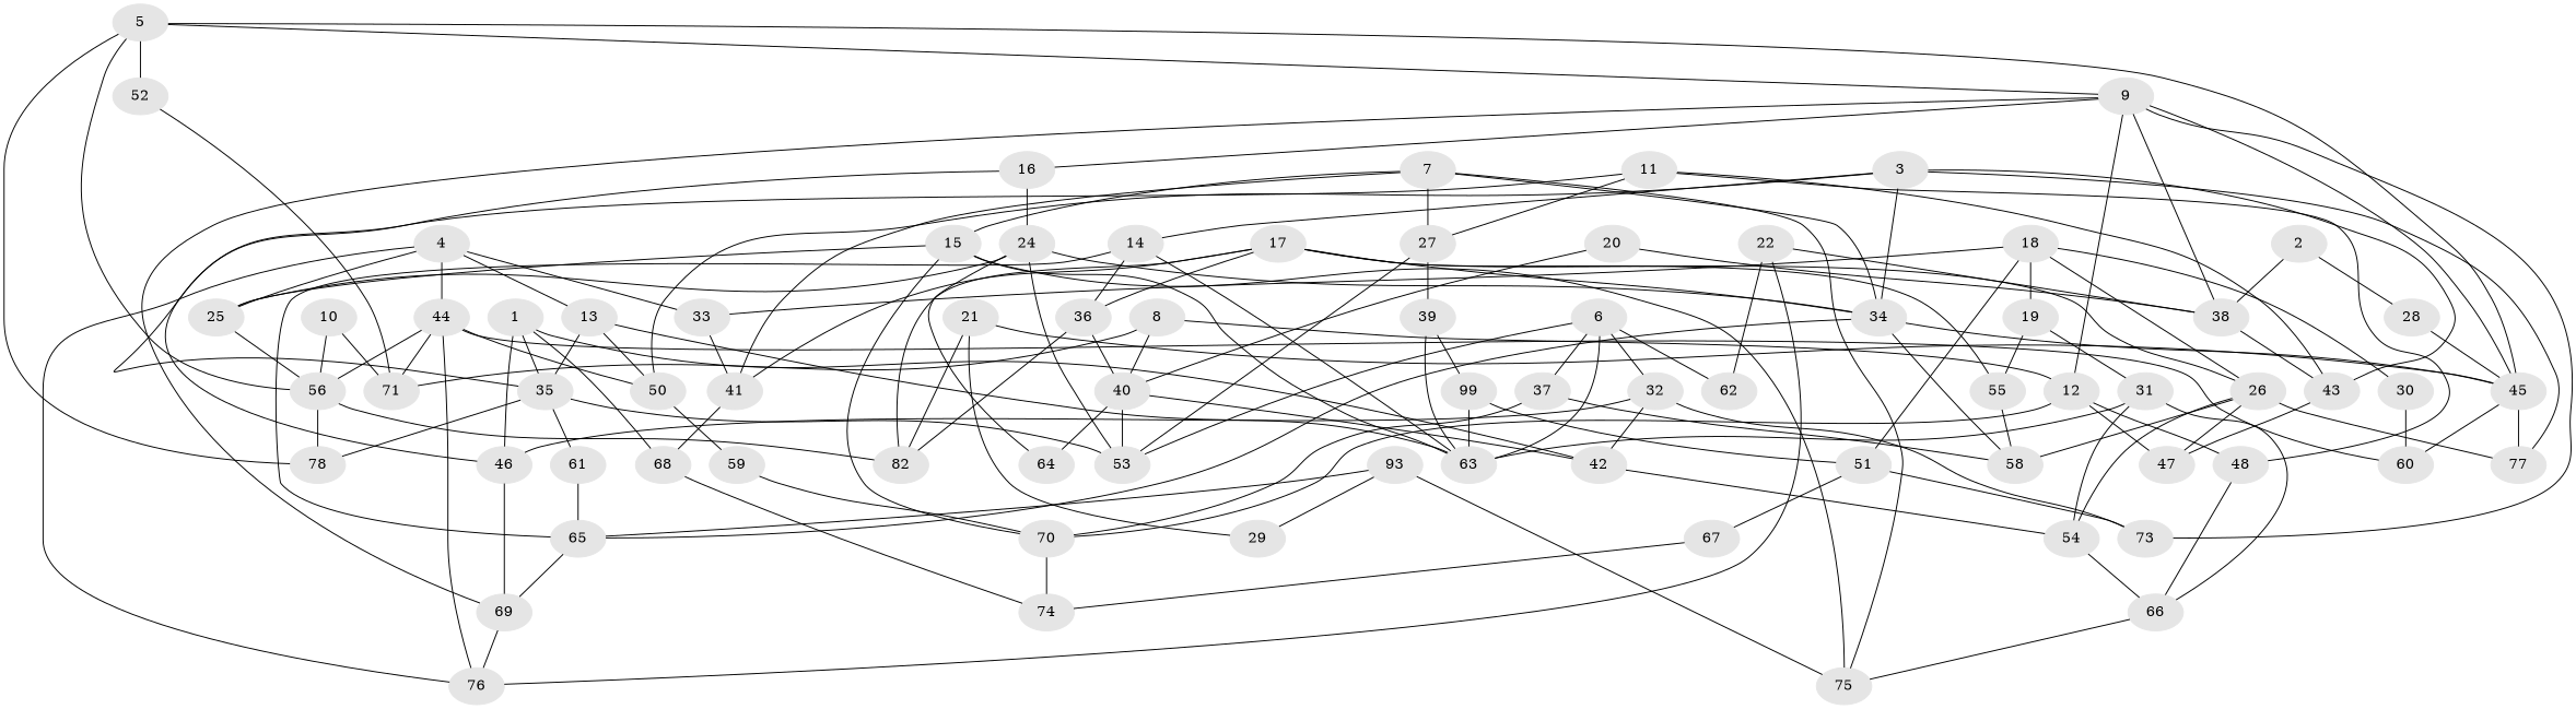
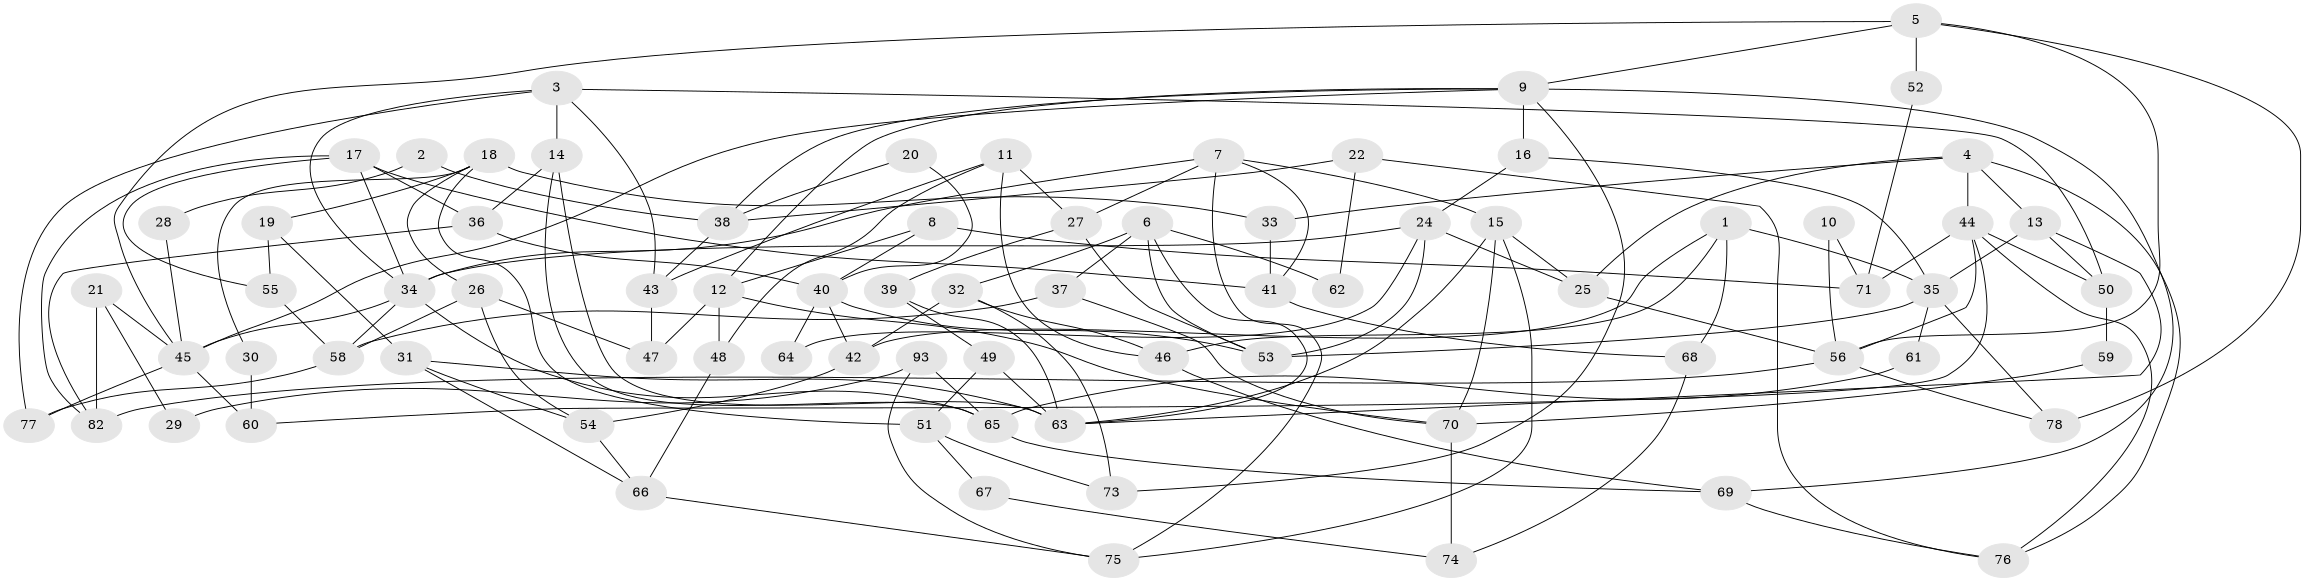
  graph {
    node [color=gray90 style=filled]
    1
    35
    42
    46
    68
    78
    53
    61
    54
    69
    74
    2
    28
    38
    45
    43
    3
    14
    34
    50
    77
    63
    36
    65
    58
    47
    59
    4
    13
    25
    33
    44
    76
    56
    41
    71
    60
    5
    9
    52
    12
    16
    73
    n44 [label=82]
    6
    32
    37
    62
    70
    7
    15
    27
    75
    39
    8
    40
    48
    64
    24
    10
    11
    66
    17
    26
    55
    18
    19
    30
    51
    31
    67
    20
    21
    29
    22
    n76 [label=93]
-   49 [label=99]
+   49
    1 -- 35
    1 -- 42
    1 -- 46
    1 -- 68
    35 -- 78
    35 -- 53
    35 -- 61
    42 -- 54
    46 -- 69
    68 -- 74
    61 -- 65
    54 -- 66
    69 -- 76
    2 -- 28
    2 -- 38
    28 -- 45
    38 -- 43
    45 -- 77
    45 -- 60
    43 -- 47
    3 -- 43
    3 -- 14
    3 -- 34
    3 -- 50
    3 -- 77
    14 -- 63
    14 -- 36
    14 -- 65
    34 -- 45
    34 -- 65
    34 -- 58
    50 -- 59
    36 -- n44
    36 -- 40
    65 -- 69
-   26 -- 77
+   58 -- 77
    59 -- 70
    4 -- 13
    4 -- 25
    4 -- 33
    4 -- 44
    4 -- 76
    13 -- 35
    13 -- 50
    13 -- 63
    25 -- 56
    33 -- 41
    44 -- 50
    44 -- 76
    44 -- 56
    44 -- 71
    44 -- 60
    56 -- 78
    56 -- n44
    41 -- 68
    5 -- 78
    5 -- 45
    5 -- 56
    5 -- 9
    5 -- 52
    9 -- 69
    9 -- 38
    9 -- 45
    9 -- 12
    9 -- 16
    9 -- 73
    52 -- 71
    12 -- 47
    12 -- 70
    12 -- 48
    16 -- 35
    16 -- 24
    6 -- 53
    6 -- 63
    6 -- 32
    6 -- 37
    6 -- 62
    32 -- 42
    32 -- 46
    32 -- 73
    37 -- 58
    37 -- 70
    70 -- 74
    7 -- 34
    7 -- 41
    7 -- 15
    7 -- 27
    7 -- 75
    15 -- 63
    15 -- 25
    15 -- 70
    15 -- 75
    27 -- 53
    27 -- 39
    39 -- 63
    39 -- 49
    8 -- 71
    8 -- 12
    8 -- 40
    40 -- 42
    40 -- 53
    40 -- 64
    48 -- 66
    24 -- 53
    24 -- 34
    24 -- 25
    24 -- 64
    10 -- 56
    10 -- 71
    11 -- 46
    11 -- 43
    11 -- 27
    11 -- 48
    66 -- 75
    17 -- 34
    17 -- 36
    17 -- 41
    17 -- n44
-   17 -- 26
    17 -- 55
    26 -- 54
    26 -- 58
    26 -- 47
    55 -- 58
    18 -- 33
    18 -- 26
    18 -- 19
    18 -- 30
    18 -- 51
    19 -- 55
    19 -- 31
    30 -- 60
    51 -- 73
    51 -- 67
    31 -- 54
    31 -- 63
    31 -- 66
    67 -- 74
    20 -- 38
    20 -- 40
    21 -- 45
    21 -- n44
    21 -- 29
    22 -- 38
    22 -- 76
    22 -- 62
    n76 -- 65
    n76 -- 75
    n76 -- 29
    49 -- 63
    49 -- 51
  }
